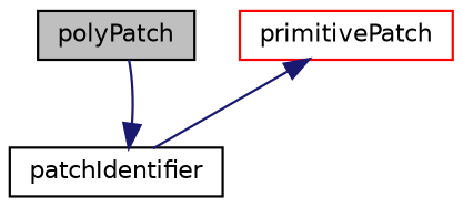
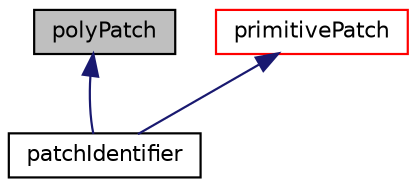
  digraph {
    node [color=black fontname=Helvetica fontsize=10 shape=record]
    edge [color=midnightblue dir=back fontname=Helvetica fontsize=10 labelfontname=Helvetica labelfontsize=10 style=solid]
    n1 [fillcolor=grey75 fontcolor=black height=0.2 label=polyPatch style=filled width=0.4]
    n2 [height=0.2 label=patchIdentifier width=0.4]
    n3 [color=red height=0.2 label=primitivePatch width=0.4]
-   n2 -> n1
+   n1 -> n2
    n3 -> n2
  }
